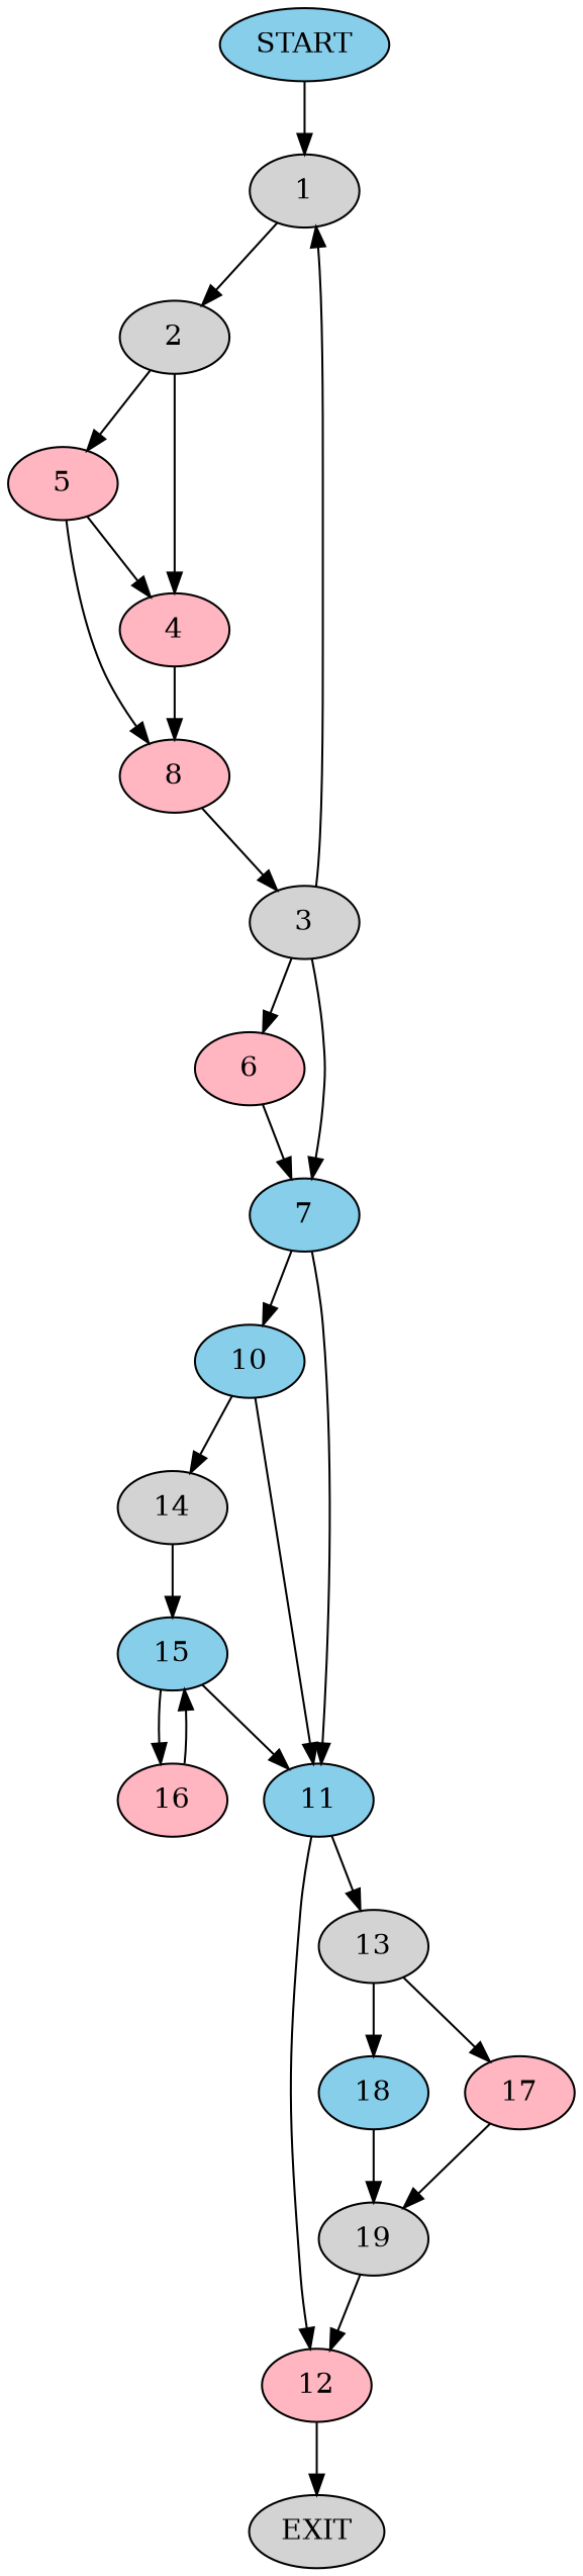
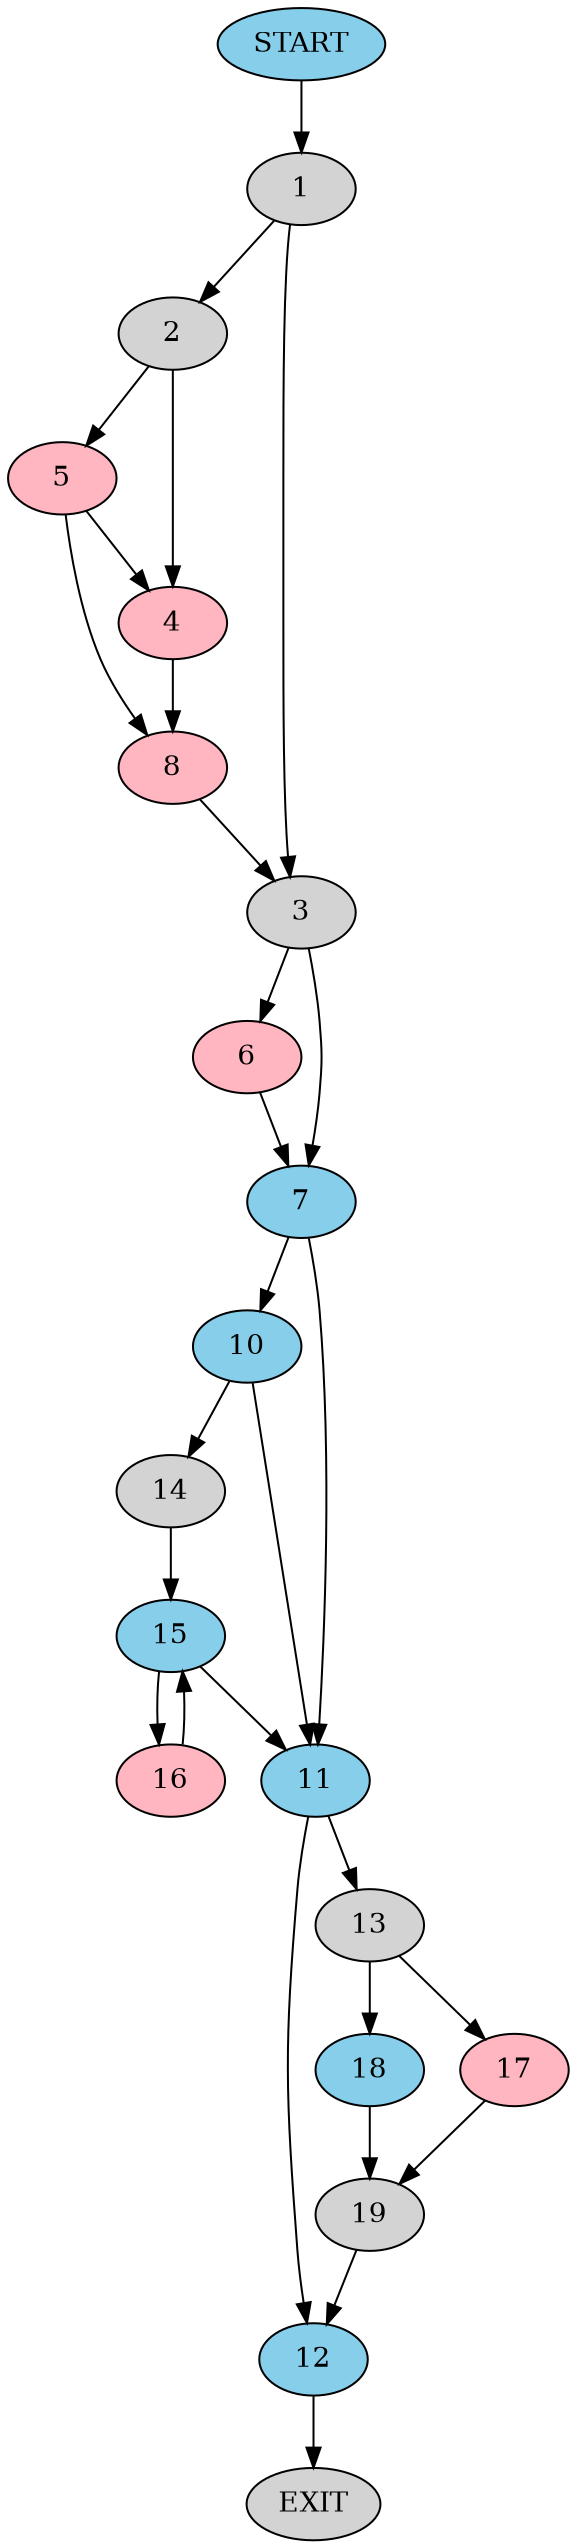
  digraph {
    fontname="DejaVu Serif"
    node [fillcolor=skyblue fontname="DejaVu Serif" style=filled]
    edge [fontname="DejaVu Serif"]
    n1 [label=START]
    1 [fillcolor=lightgrey]
    2 [fillcolor=lightgrey]
    3 [fillcolor=lightgrey]
    n5 [fillcolor=lightgrey label=EXIT]
    4 [fillcolor=lightpink]
    5 [fillcolor=lightpink]
    6 [fillcolor=lightpink]
    7
    8 [fillcolor=lightpink]
    10
    11
    14 [fillcolor=lightgrey]
-   12 [fillcolor=lightpink]
+   12
    13 [fillcolor=lightgrey]
    15
    17 [fillcolor=lightpink]
    18
    19 [fillcolor=lightgrey]
    16 [fillcolor=lightpink]
    n1 -> 1
    1 -> 2
-   3 -> 1
+   1 -> 3
    2 -> 4
    2 -> 5
    3 -> 6
    3 -> 7
    4 -> 8
    5 -> 4
    5 -> 8
    6 -> 7
    7 -> 10
    7 -> 11
    8 -> 3
    10 -> 11
    10 -> 14
    11 -> 12
    11 -> 13
    14 -> 15
    12 -> n5
    13 -> 17
    13 -> 18
    15 -> 11
    15 -> 16
    17 -> 19
    18 -> 19
    19 -> 12
    16 -> 15
  }
